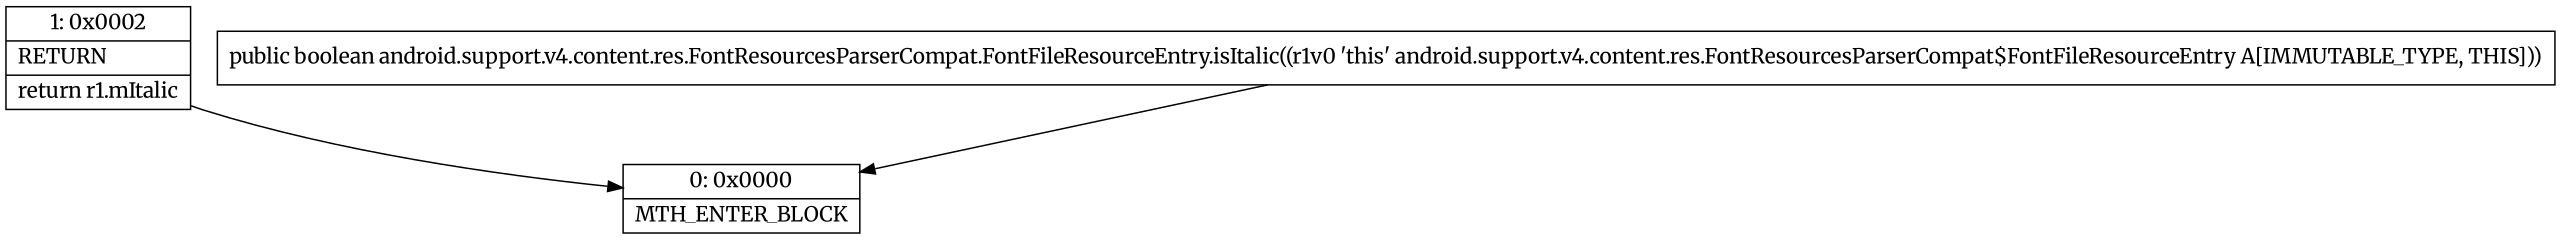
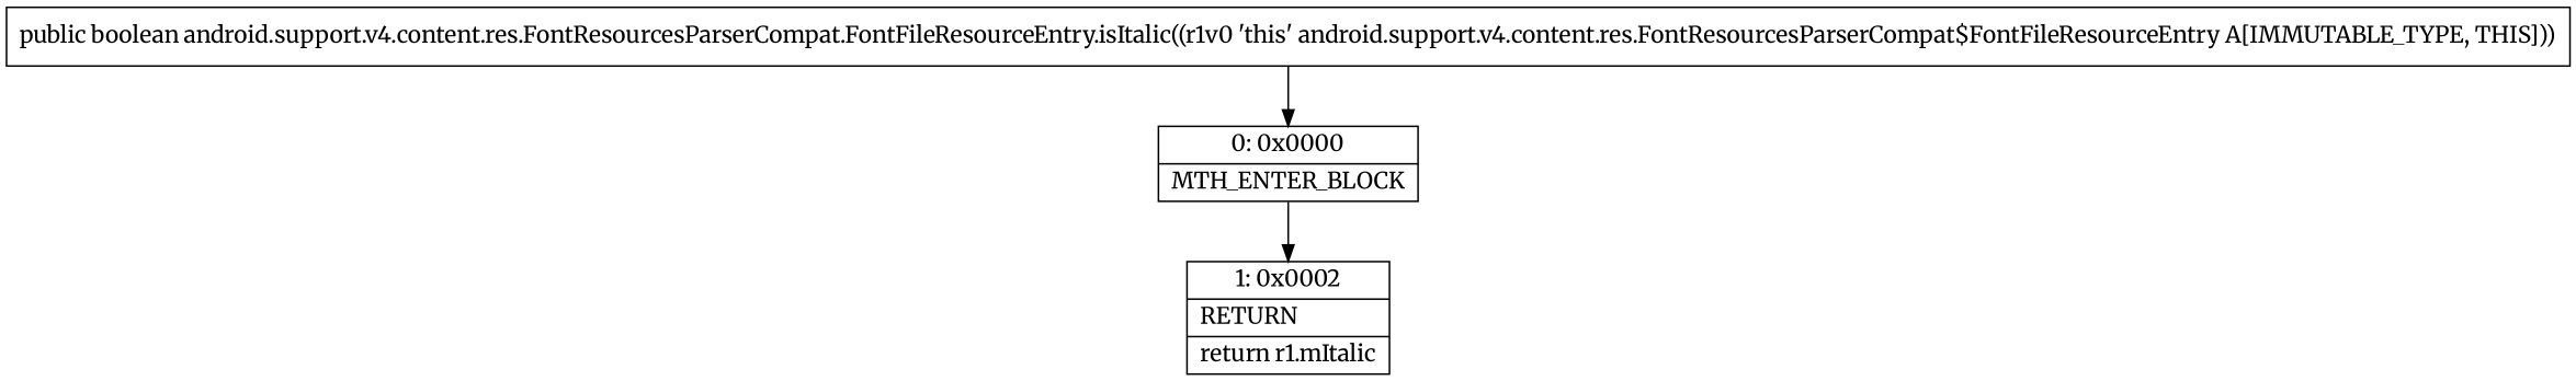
  digraph {
    fontname=Merriweather
    node [shape=record fontname=Merriweather]
    edge [fontname=Merriweather]
    n1 [label="{0\:\ 0x0000|MTH_ENTER_BLOCK\l}"]
    n2 [label="{1\:\ 0x0002|RETURN\l|return r1.mItalic\l}"]
    n3 [label="{public boolean android.support.v4.content.res.FontResourcesParserCompat.FontFileResourceEntry.isItalic((r1v0 'this' android.support.v4.content.res.FontResourcesParserCompat$FontFileResourceEntry A[IMMUTABLE_TYPE, THIS])) }"]
-   n2 -> n1
+   n1 -> n2
    n3 -> n1
  }
